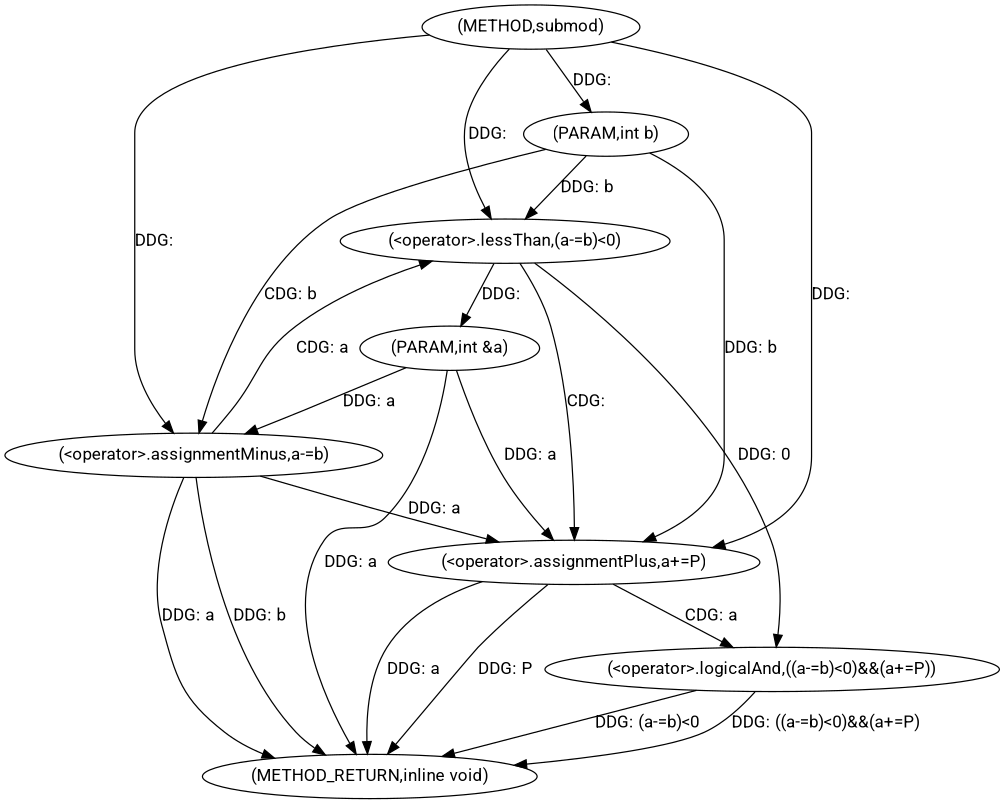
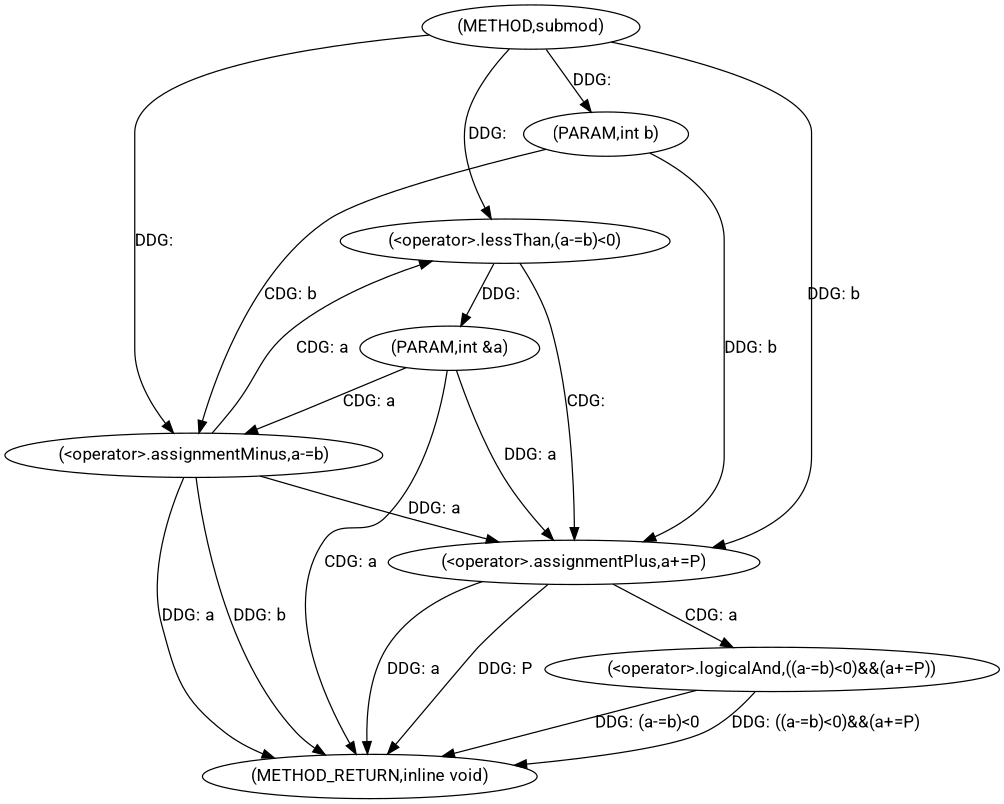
  digraph {
    fontname=Roboto
    node [fontname=Roboto]
    edge [fontname=Roboto]
    n1 [label="(METHOD,submod)"]
    n2 [label="(PARAM,int b)"]
    n3 [label="(<operator>.lessThan,(a-=b)<0)"]
    n4 [label="(<operator>.assignmentPlus,a+=P)"]
    n5 [label="(<operator>.assignmentMinus,a-=b)"]
    n6 [label="(PARAM,int &a)"]
    n7 [label="(METHOD_RETURN,inline void)"]
    n8 [label="(<operator>.logicalAnd,((a-=b)<0)&&(a+=P))"]
    n1 -> n2 [label="DDG: "]
    n1 -> n3 [label="DDG: "]
-   n1 -> n4 [label="DDG: "]
+   n1 -> n4 [label="DDG: b"]
    n1 -> n5 [label="DDG: "]
-   n2 -> n3 [label="DDG: b"]
    n2 -> n4 [label="DDG: b"]
    n2 -> n5 [label="CDG: b"]
    n3 -> n4 [label="CDG: "]
    n3 -> n6 [label="DDG: "]
-   n3 -> n8 [label="DDG: 0"]
    n4 -> n7 [label="DDG: a"]
    n4 -> n7 [label="DDG: P"]
    n4 -> n8 [label="CDG: a"]
    n5 -> n3 [label="CDG: a"]
    n5 -> n4 [label="DDG: a"]
    n5 -> n7 [label="DDG: a"]
    n5 -> n7 [label="DDG: b"]
    n6 -> n4 [label="DDG: a"]
-   n6 -> n5 [label="DDG: a"]
-   n6 -> n7 [label="DDG: a"]
+   n6 -> n5 [label="CDG: a"]
+   n6 -> n7 [label="CDG: a"]
    n8 -> n7 [label="DDG: (a-=b)<0"]
    n8 -> n7 [label="DDG: ((a-=b)<0)&&(a+=P)"]
  }
